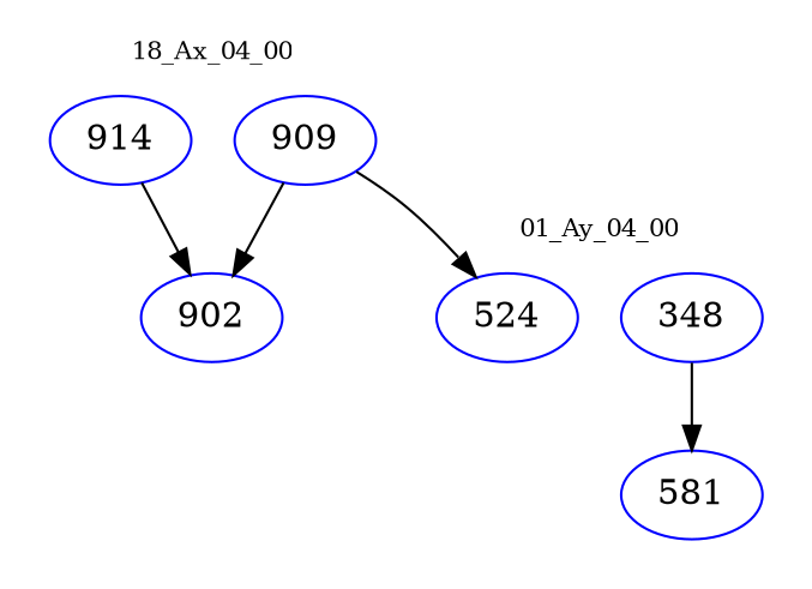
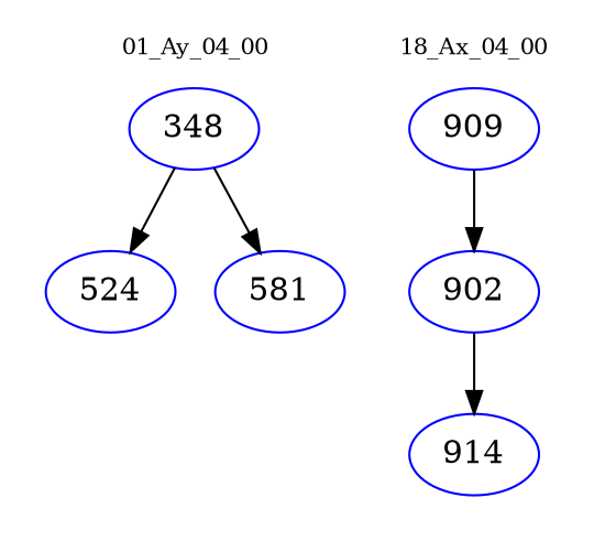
  digraph {
    node [color=blue]
    edge [color=black]
    n1 [label=348]
    n2 [label=524]
    n3 [label=581]
    n4 [label=902]
    n5 [label=909]
    n6 [label=914]
    subgraph cluster_1 {
      color=white
      fontsize=10
      label="01_Ay_04_00"
      n1
      n2
      n3
    }
    subgraph cluster_2 {
      color=white
      fontsize=10
      label="18_Ax_04_00"
      n4
      n5
      n6
    }
-   n5 -> n2
+   n1 -> n2
    n1 -> n3
-   n6 -> n4
+   n4 -> n6
    n5 -> n4
  }
